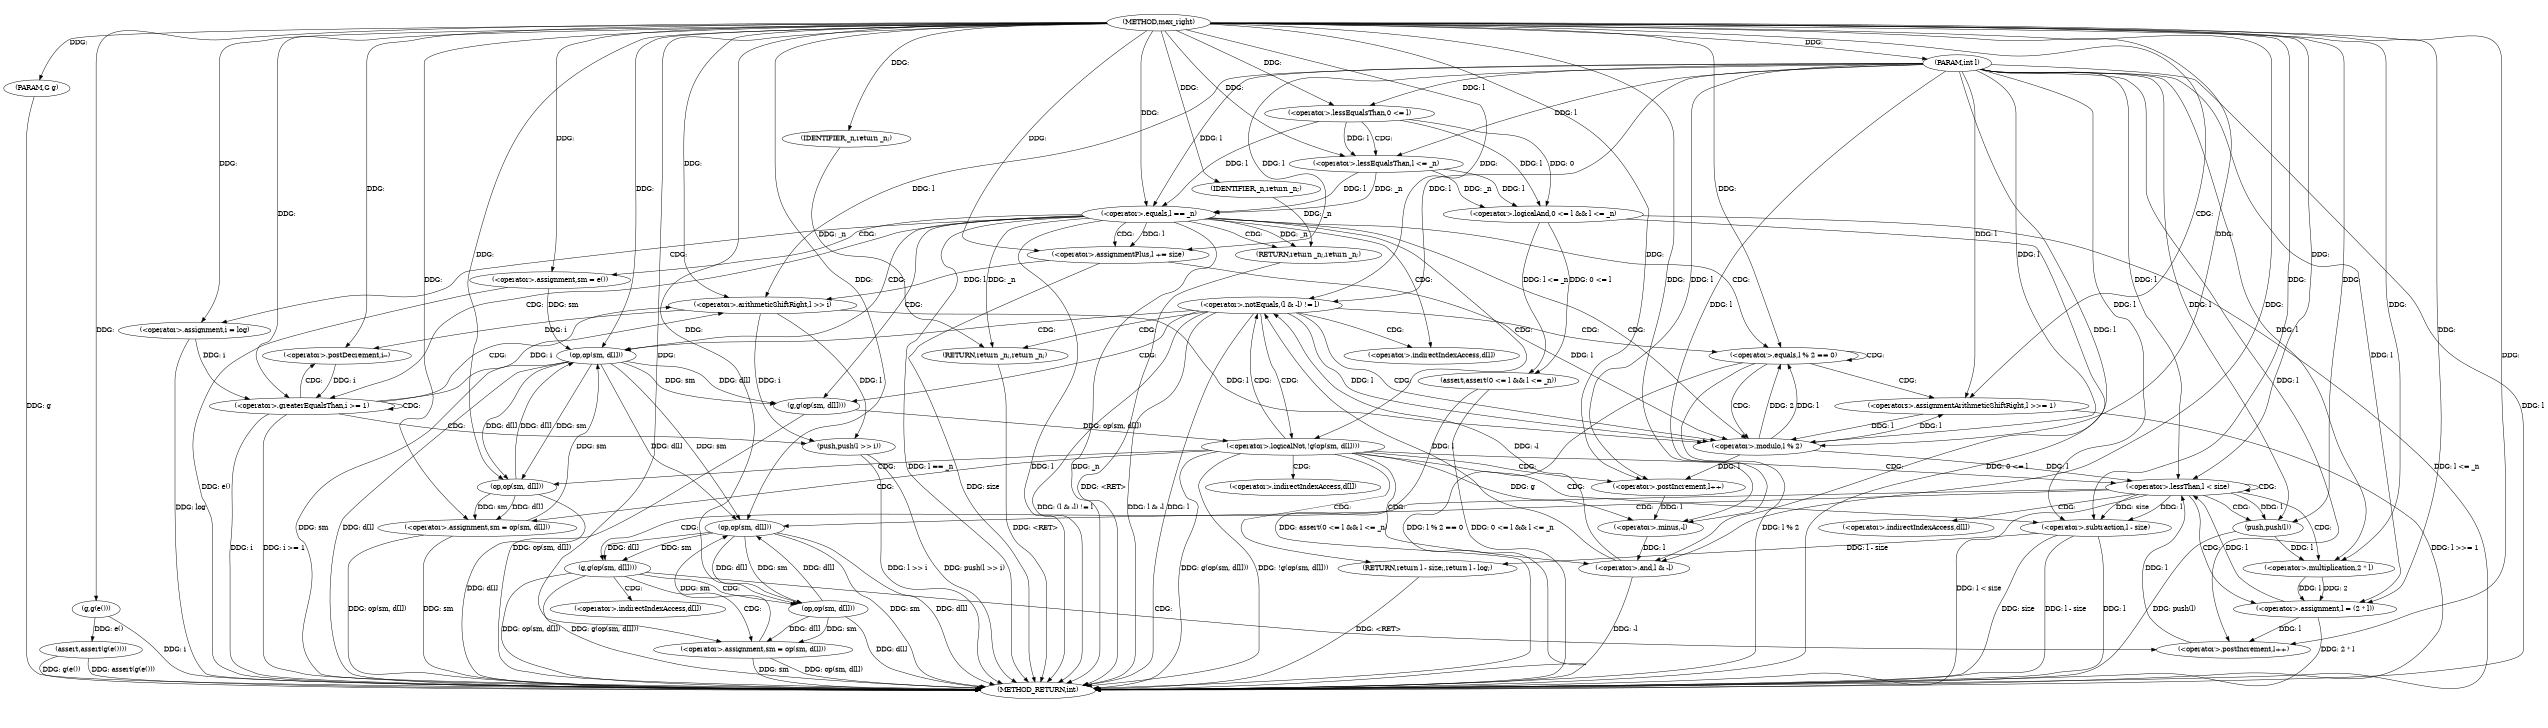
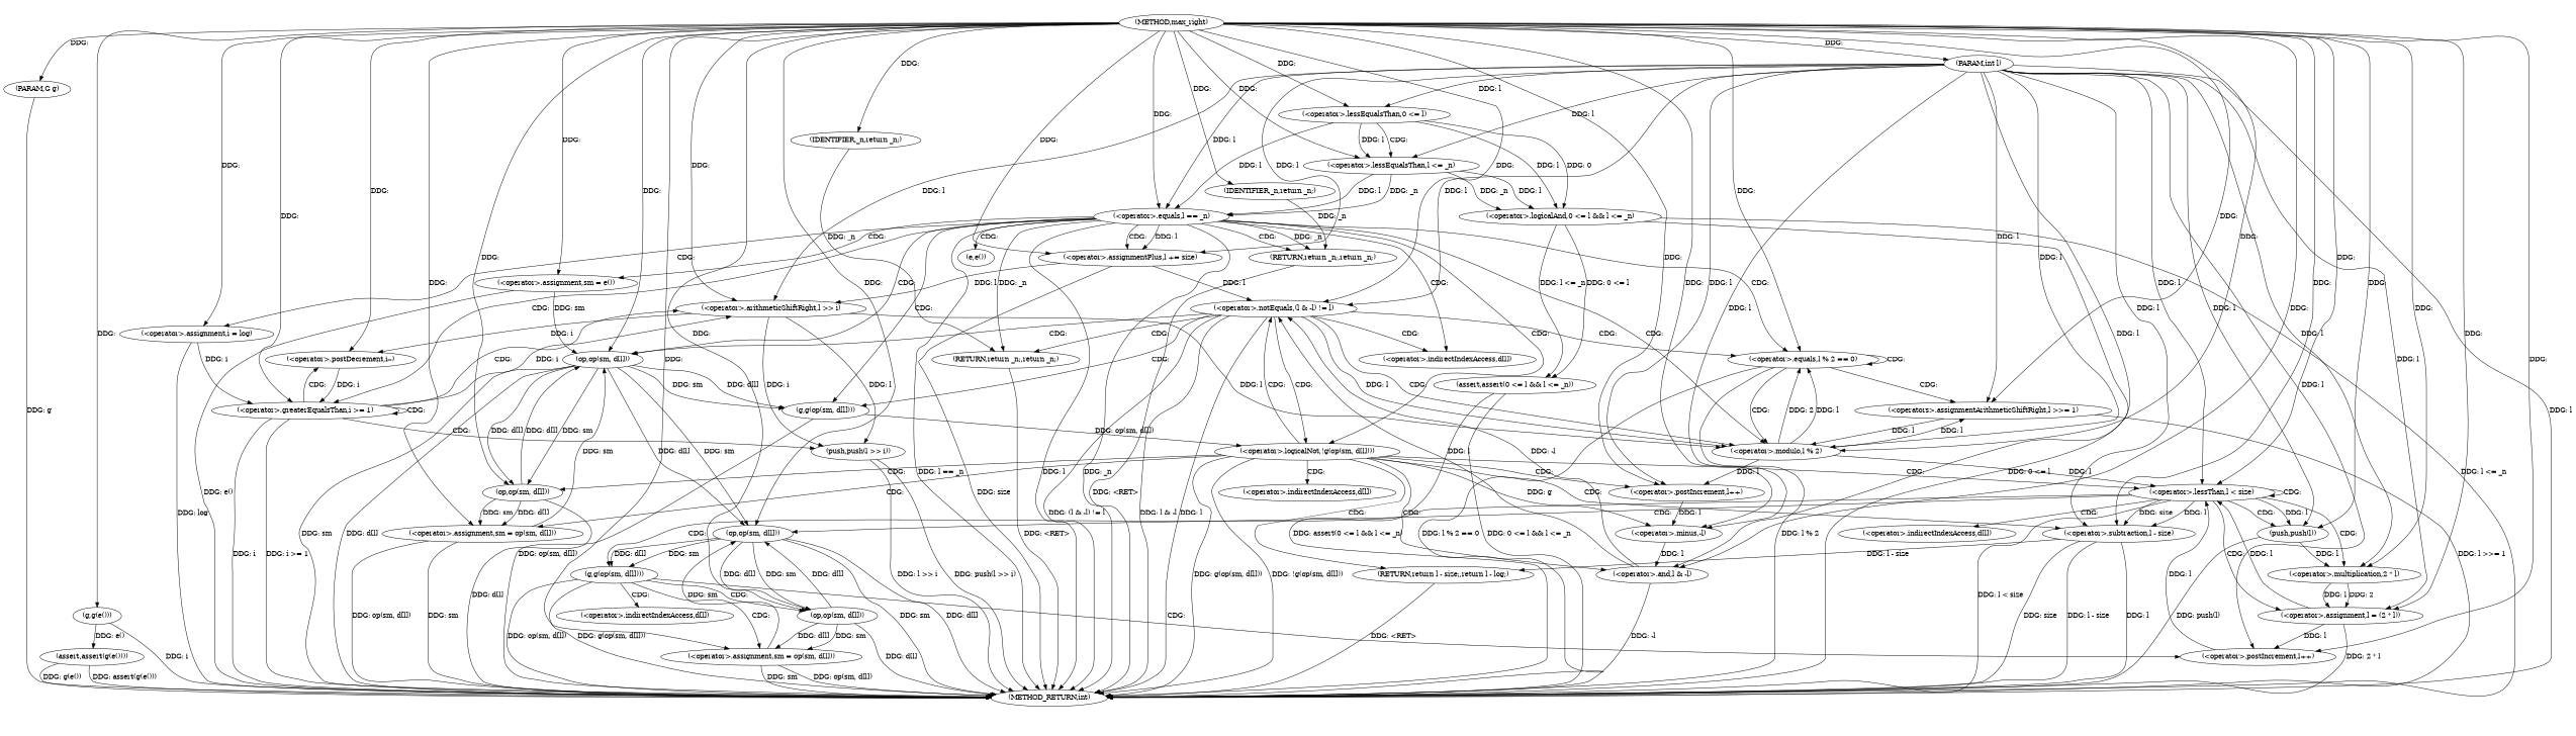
  digraph {
    n1 [label="(METHOD,max_right)"]
    n2 [label="(PARAM,int l)"]
    n3 [label="(PARAM,G g)"]
    n4 [label="(<operator>.assignmentPlus,l += size)"]
    n5 [label="(<operator>.assignment,sm = e())"]
    n6 [label="(<operator>.equals,l == _n)"]
    n7 [label="(<operator>.assignment,i = log)"]
    n8 [label="(<operator>.greaterEqualsThan,i >= 1)"]
    n9 [label="(<operator>.postDecrement,i--)"]
    n10 [label="(<operator>.notEquals,(l & -l) != l)"]
    n11 [label="(IDENTIFIER,_n,return _n;)"]
    n12 [label="(g,g(e()))"]
    n13 [label="(IDENTIFIER,_n,return _n;)"]
    n14 [label="(<operator>.assignment,sm = op(sm, d[l]))"]
    n15 [label="(<operator>.postIncrement,l++)"]
    n16 [label="(<operator>.lessEqualsThan,0 <= l)"]
    n17 [label="(<operator>.lessEqualsThan,l <= _n)"]
    n18 [label="(<operator>.arithmeticShiftRight,l >> i)"]
    n19 [label="(<operator>.equals,l % 2 == 0)"]
    n20 [label="(<operators>.assignmentArithmeticShiftRight,l >>= 1)"]
    n21 [label="(<operator>.and,l & -l)"]
    n22 [label="(op,op(sm, d[l]))"]
    n23 [label="(<operator>.minus,-l)"]
    n24 [label="(<operator>.modulo,l % 2)"]
    n25 [label="(<operator>.lessThan,l < size)"]
    n26 [label="(<operator>.subtraction,l - size)"]
    n27 [label="(op,op(sm, d[l]))"]
    n28 [label="(push,push(l))"]
    n29 [label="(<operator>.assignment,l = (2 * l))"]
    n30 [label="(<operator>.multiplication,2 * l)"]
    n31 [label="(<operator>.assignment,sm = op(sm, d[l]))"]
    n32 [label="(<operator>.postIncrement,l++)"]
    n33 [label="(op,op(sm, d[l]))"]
    n34 [label="(op,op(sm, d[l]))"]
    n35 [label="(METHOD_RETURN,int)"]
    n36 [label="(RETURN,return _n;,return _n;)"]
    n37 [label="(RETURN,return _n;,return _n;)"]
    n38 [label="(<operator>.logicalNot,!g(op(sm, d[l])))"]
    n39 [label="(g,g(op(sm, d[l])))"]
+   n40 [label="(e,e())"]
    n41 [label="(<operator>.indirectIndexAccess,d[l])"]
    n42 [label="(push,push(l >> i))"]
    n43 [label="(assert,assert(g(e())))"]
    n44 [label="(<operator>.logicalAnd,0 <= l && l <= _n)"]
    n45 [label="(g,g(op(sm, d[l])))"]
    n46 [label="(<operator>.indirectIndexAccess,d[l])"]
    n47 [label="(RETURN,return l - size;,return l - log;)"]
    n48 [label="(assert,assert(0 <= l && l <= _n))"]
    n49 [label="(<operator>.indirectIndexAccess,d[l])"]
    n50 [label="(<operator>.indirectIndexAccess,d[l])"]
    n1 -> n2 [label="DDG: "]
    n1 -> n3 [label="DDG: "]
    n1 -> n4 [label="DDG: "]
    n1 -> n5 [label="DDG: "]
    n1 -> n6 [label="DDG: "]
    n1 -> n7 [label="DDG: "]
    n1 -> n8 [label="DDG: "]
    n1 -> n9 [label="DDG: "]
    n1 -> n10 [label="DDG: "]
    n1 -> n11 [label="DDG: "]
    n1 -> n12 [label="DDG: "]
    n1 -> n13 [label="DDG: "]
    n1 -> n14 [label="DDG: "]
    n1 -> n15 [label="DDG: "]
    n1 -> n16 [label="DDG: "]
    n1 -> n17 [label="DDG: "]
    n1 -> n18 [label="DDG: "]
    n1 -> n19 [label="DDG: "]
-   n1 -> n20 [label="CDG: "]
+   n1 -> n20 [label="DDG: "]
    n1 -> n21 [label="DDG: "]
    n1 -> n22 [label="DDG: "]
    n1 -> n23 [label="DDG: "]
    n1 -> n24 [label="DDG: "]
    n1 -> n25 [label="DDG: "]
    n1 -> n26 [label="DDG: "]
    n1 -> n27 [label="DDG: "]
    n1 -> n28 [label="DDG: "]
    n1 -> n29 [label="DDG: "]
    n1 -> n30 [label="DDG: "]
    n1 -> n31 [label="DDG: "]
    n1 -> n32 [label="DDG: "]
    n1 -> n33 [label="DDG: "]
    n1 -> n34 [label="DDG: "]
    n2 -> n4 [label="DDG: l"]
    n2 -> n6 [label="DDG: l"]
    n2 -> n10 [label="DDG: l"]
    n2 -> n15 [label="DDG: l"]
    n2 -> n16 [label="DDG: l"]
    n2 -> n17 [label="DDG: l"]
    n2 -> n18 [label="DDG: l"]
    n2 -> n20 [label="DDG: l"]
    n2 -> n21 [label="DDG: l"]
    n2 -> n23 [label="DDG: l"]
    n2 -> n24 [label="DDG: l"]
    n2 -> n25 [label="DDG: l"]
    n2 -> n26 [label="DDG: l"]
    n2 -> n28 [label="DDG: l"]
    n2 -> n29 [label="DDG: l"]
    n2 -> n30 [label="DDG: l"]
    n2 -> n32 [label="DDG: l"]
    n2 -> n35 [label="DDG: l"]
    n3 -> n35 [label="DDG: g"]
    n4 -> n18 [label="DDG: l"]
-   n4 -> n24 [label="DDG: l"]
+   n4 -> n10 [label="DDG: l"]
    n4 -> n35 [label="DDG: size"]
    n5 -> n27 [label="DDG: sm"]
    n5 -> n35 [label="DDG: e()"]
    n6 -> n4 [label="DDG: l"]
    n6 -> n4 [label="CDG: "]
    n6 -> n5 [label="CDG: "]
    n6 -> n7 [label="CDG: "]
    n6 -> n8 [label="CDG: "]
    n6 -> n19 [label="CDG: "]
    n6 -> n24 [label="CDG: "]
    n6 -> n27 [label="CDG: "]
    n6 -> n35 [label="DDG: l"]
    n6 -> n35 [label="DDG: _n"]
    n6 -> n35 [label="DDG: l == _n"]
    n6 -> n36 [label="DDG: _n"]
    n6 -> n37 [label="DDG: _n"]
    n6 -> n37 [label="CDG: "]
    n6 -> n38 [label="CDG: "]
    n6 -> n39 [label="CDG: "]
+   n6 -> n40 [label="CDG: "]
    n6 -> n41 [label="CDG: "]
    n7 -> n8 [label="DDG: i"]
    n7 -> n35 [label="DDG: log"]
    n8 -> n8 [label="CDG: "]
    n8 -> n9 [label="CDG: "]
    n8 -> n18 [label="DDG: i"]
    n8 -> n18 [label="CDG: "]
    n8 -> n35 [label="DDG: i"]
    n8 -> n35 [label="DDG: i >= 1"]
    n8 -> n42 [label="CDG: "]
    n9 -> n8 [label="DDG: i"]
    n10 -> n19 [label="CDG: "]
    n10 -> n24 [label="DDG: l"]
    n10 -> n24 [label="CDG: "]
    n10 -> n27 [label="CDG: "]
    n10 -> n35 [label="DDG: l & -l"]
    n10 -> n35 [label="DDG: l"]
    n10 -> n35 [label="DDG: (l & -l) != l"]
    n10 -> n36 [label="CDG: "]
    n10 -> n38 [label="CDG: "]
    n10 -> n39 [label="CDG: "]
    n10 -> n41 [label="CDG: "]
    n11 -> n36 [label="DDG: _n"]
    n12 -> n35 [label="DDG: i"]
    n12 -> n43 [label="DDG: e()"]
    n13 -> n37 [label="DDG: _n"]
    n14 -> n27 [label="DDG: sm"]
    n14 -> n35 [label="DDG: sm"]
    n14 -> n35 [label="DDG: op(sm, d[l])"]
    n15 -> n23 [label="DDG: l"]
    n16 -> n6 [label="DDG: l"]
    n16 -> n17 [label="DDG: l"]
    n16 -> n17 [label="CDG: "]
    n16 -> n44 [label="DDG: l"]
    n16 -> n44 [label="DDG: 0"]
    n17 -> n6 [label="DDG: l"]
    n17 -> n6 [label="DDG: _n"]
    n17 -> n44 [label="DDG: _n"]
    n17 -> n44 [label="DDG: l"]
    n18 -> n9 [label="DDG: i"]
    n18 -> n24 [label="DDG: l"]
    n18 -> n42 [label="DDG: l"]
    n18 -> n42 [label="DDG: i"]
    n19 -> n19 [label="CDG: "]
    n19 -> n20 [label="CDG: "]
    n19 -> n24 [label="CDG: "]
    n19 -> n35 [label="DDG: l % 2"]
    n19 -> n35 [label="DDG: l % 2 == 0"]
    n20 -> n24 [label="DDG: l"]
    n20 -> n35 [label="DDG: l >>= 1"]
    n21 -> n10 [label="DDG: -l"]
    n21 -> n10 [label="DDG: l"]
    n21 -> n35 [label="DDG: -l"]
    n22 -> n14 [label="DDG: sm"]
    n22 -> n14 [label="DDG: d[l]"]
    n22 -> n27 [label="DDG: d[l]"]
    n22 -> n35 [label="DDG: d[l]"]
    n23 -> n21 [label="DDG: l"]
    n24 -> n15 [label="DDG: l"]
    n24 -> n19 [label="DDG: 2"]
    n24 -> n19 [label="DDG: l"]
    n24 -> n20 [label="DDG: l"]
    n24 -> n25 [label="DDG: l"]
    n25 -> n25 [label="CDG: "]
    n25 -> n26 [label="DDG: l"]
    n25 -> n26 [label="DDG: size"]
    n25 -> n28 [label="DDG: l"]
    n25 -> n28 [label="CDG: "]
    n25 -> n29 [label="CDG: "]
    n25 -> n30 [label="CDG: "]
    n25 -> n33 [label="CDG: "]
    n25 -> n35 [label="DDG: l < size"]
    n25 -> n45 [label="CDG: "]
    n25 -> n46 [label="CDG: "]
    n26 -> n35 [label="DDG: l"]
    n26 -> n35 [label="DDG: size"]
    n26 -> n35 [label="DDG: l - size"]
    n26 -> n47 [label="DDG: l - size"]
    n27 -> n22 [label="DDG: sm"]
    n27 -> n22 [label="DDG: d[l]"]
    n27 -> n33 [label="DDG: sm"]
    n27 -> n33 [label="DDG: d[l]"]
    n27 -> n35 [label="DDG: sm"]
    n27 -> n35 [label="DDG: d[l]"]
    n27 -> n39 [label="DDG: d[l]"]
    n27 -> n39 [label="DDG: sm"]
    n28 -> n30 [label="DDG: l"]
    n28 -> n35 [label="DDG: push(l)"]
    n29 -> n25 [label="DDG: l"]
    n29 -> n32 [label="DDG: l"]
    n29 -> n35 [label="DDG: 2 * l"]
    n30 -> n29 [label="DDG: 2"]
    n30 -> n29 [label="DDG: l"]
    n31 -> n33 [label="DDG: sm"]
    n31 -> n35 [label="DDG: sm"]
    n31 -> n35 [label="DDG: op(sm, d[l])"]
    n32 -> n25 [label="DDG: l"]
    n33 -> n34 [label="DDG: sm"]
    n33 -> n34 [label="DDG: d[l]"]
    n33 -> n35 [label="DDG: sm"]
    n33 -> n35 [label="DDG: d[l]"]
    n33 -> n45 [label="DDG: d[l]"]
    n33 -> n45 [label="DDG: sm"]
    n34 -> n31 [label="DDG: sm"]
    n34 -> n31 [label="DDG: d[l]"]
    n34 -> n33 [label="DDG: d[l]"]
    n34 -> n35 [label="DDG: d[l]"]
    n36 -> n35 [label="DDG: <RET>"]
    n37 -> n35 [label="DDG: <RET>"]
    n38 -> n10 [label="CDG: "]
    n38 -> n14 [label="CDG: "]
    n38 -> n15 [label="CDG: "]
    n38 -> n21 [label="CDG: "]
    n38 -> n22 [label="CDG: "]
    n38 -> n23 [label="DDG: g"]
    n38 -> n25 [label="CDG: "]
    n38 -> n26 [label="CDG: "]
    n38 -> n35 [label="DDG: g(op(sm, d[l]))"]
    n38 -> n35 [label="DDG: !g(op(sm, d[l]))"]
    n38 -> n47 [label="CDG: "]
    n38 -> n49 [label="CDG: "]
    n39 -> n35 [label="DDG: op(sm, d[l])"]
    n39 -> n38 [label="DDG: op(sm, d[l])"]
    n42 -> n35 [label="DDG: l >> i"]
    n42 -> n35 [label="DDG: push(l >> i)"]
    n43 -> n35 [label="DDG: g(e())"]
    n43 -> n35 [label="DDG: assert(g(e()))"]
    n44 -> n35 [label="DDG: 0 <= l"]
    n44 -> n35 [label="DDG: l <= _n"]
    n44 -> n48 [label="DDG: l <= _n"]
    n44 -> n48 [label="DDG: 0 <= l"]
    n45 -> n31 [label="CDG: "]
    n45 -> n32 [label="CDG: "]
    n45 -> n34 [label="CDG: "]
    n45 -> n35 [label="DDG: op(sm, d[l])"]
    n45 -> n35 [label="DDG: g(op(sm, d[l]))"]
    n45 -> n50 [label="CDG: "]
    n47 -> n35 [label="DDG: <RET>"]
    n48 -> n35 [label="DDG: 0 <= l && l <= _n"]
    n48 -> n35 [label="DDG: assert(0 <= l && l <= _n)"]
  }
